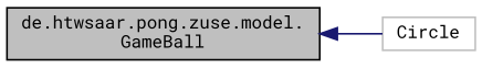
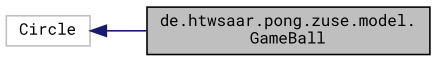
  digraph {
    rankdir=LR
    fontname="Roboto Mono"
    node [fontname="Roboto Mono" fontsize=10 shape=record style=filled]
    n1 [color=black fillcolor=grey75 fontcolor=black height=0.2 label="de.htwsaar.pong.zuse.model.\lGameBall" width=0.4]
    n2 [color=grey75 fillcolor=white height=0.2 label=Circle width=0.4]
-   n1 -> n2 [color=midnightblue dir=back fontname="Roboto Mono" fontsize=10 labelfontname=Helvetica labelfontsize=10 style=solid]
+   n2 -> n1 [color=midnightblue dir=back fontname="Roboto Mono" fontsize=10 labelfontname=Helvetica labelfontsize=10 style=solid]
  }
